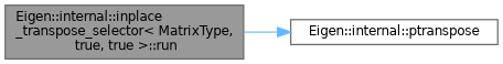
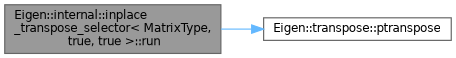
  digraph {
    rankdir=LR
    node [fontname=Helvetica fontsize=10 shape=box style=filled]
    n1 [color=gray40 fillcolor=grey60 fontcolor=black height=0.2 label="Eigen::internal::inplace\l_transpose_selector\< MatrixType,\l true, true \>::run" width=0.4]
-   n2 [color=grey40 fillcolor=white height=0.2 label="Eigen::internal::ptranspose" width=0.4]
+   n2 [color=grey40 fillcolor=white height=0.2 label="Eigen::transpose::ptranspose" width=0.4]
    n1 -> n2 [color=steelblue1 fontname=Helvetica fontsize=10 labelfontname=Helvetica labelfontsize=10 style=solid]
  }
